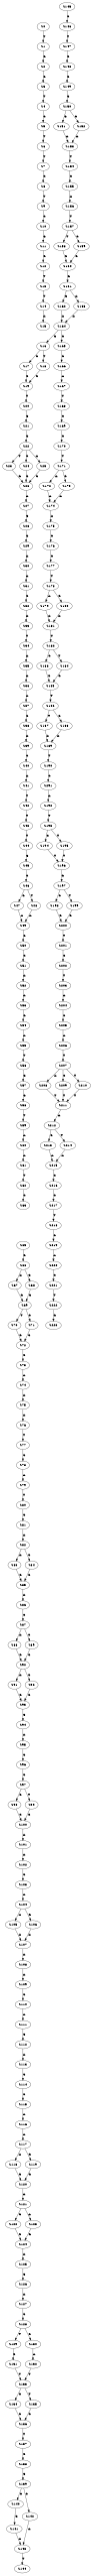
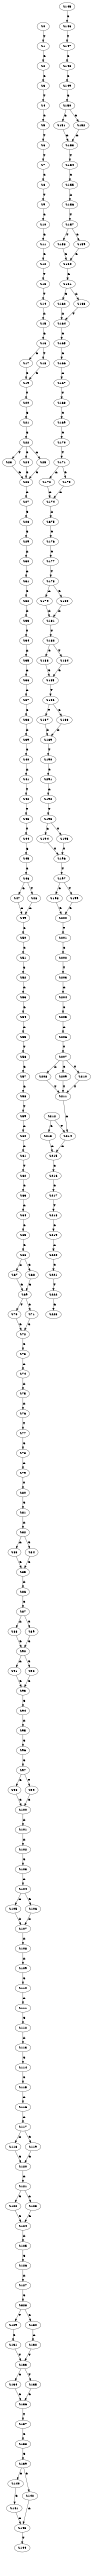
  strict digraph {
    S0
    S1
    S2
    S3
    S4
    S5
    S6
    S7
    S8
    S9
    S10
    S11
    S12
    S13
    S14
    S15
    S16
    S17
    S18
    S19
    S20
    S21
    S22
    S23
    S24
    S25
    S26
    S27
    S28
    S29
    S30
    S31
    S32
    S33
    S34
    S35
    S36
    S37
    S38
    S39
    S40
    S41
    S42
    S43
    S44
    S45
    S46
    S47
    S48
    S49
    S50
    S51
    S52
    S53
    S54
    S55
    S56
    S57
    S58
    S59
    S60
    S61
    S62
    S63
+   S64
    S65
    S66
    S67
    S68
    S69
    S70
    S71
    S72
    S73
    S74
    S75
    S76
    S77
    S78
    S79
    S80
    S81
    S82
    S83
    S84
    S85
    S86
    S87
    S88
    S89
    S90
    S91
    S92
    S93
    S94
    S95
    S96
    S97
    S98
    S99
    S100
    S101
    S102
    S103
    S104
    S105
    S106
    S107
    S108
    S109
    S110
    S111
    S112
    S113
    S114
    S115
    S116
    S117
    S118
    S119
    S120
    S121
    S122
    S123
    S124
    S125
    S126
    S127
-   S128
+   S128 [label=S828]
    S129
    S130
    S131
    S132
    S133
    S134
    S135
    S136
    S137
    S138
    S139
    S140
    S142
    S141
    S143
    S144
    S145
    S146
    S147
    S148
    S149
    S150
    S151
    S152
    S153
    S154
    S155
    S156
    S157
    S158
    S159
    S160
    S161
    S162
    S163
    S164
    S165
    S166
    S167
    S168
    S169
    S170
    S171
    S172
    S173
    S174
-   S175
+   S175 [label=S675]
    S176
    S177
    S178
    S179
    S180
    S181
    S182
    S183
    S184
    S185
    S186
    S187
    S188
    S189
    S190
    n192 [label=S291]
    S192
    S193
    S194
    S195
    S196
    S197
    S198
    S199
    S200
    S201
    S202
    S203
    S204
    S205
    S206
    S207
    S208
    S209
    S210
    S211
    S212
    S213
    S214
    S215
    S216
    S217
    S218
    S219
    S220
    S221
    S222
    S223
    S0 -> S1 [label=T]
    S1 -> S2 [label=G]
    S2 -> S3 [label=C]
    S3 -> S4 [label=T]
    S4 -> S5 [label=C]
    S5 -> S6 [label=T]
    S6 -> S7 [label=T]
    S7 -> S8 [label=C]
    S8 -> S9 [label=T]
    S9 -> S10 [label=C]
    S10 -> S11 [label=G]
    S11 -> S12 [label=G]
    S12 -> S13 [label=T]
    S13 -> S14 [label=T]
    S14 -> S15 [label=A]
-   S164 -> S16 [label=G]
+   S15 -> S16 [label=G]
    S16 -> S17 [label=C]
    S16 -> S18 [label=T]
    S17 -> S19 [label=C]
    S18 -> S19 [label=C]
    S19 -> S20 [label=T]
    S20 -> S21 [label=G]
    S21 -> S22 [label=G]
    S22 -> S23 [label=T]
    S22 -> S24 [label=C]
    S22 -> S25 [label=A]
    S23 -> S26 [label=G]
    S24 -> S26 [label=G]
    S25 -> S26 [label=G]
    S26 -> S27 [label=A]
    S27 -> S28 [label=G]
    S28 -> S29 [label=G]
    S29 -> S30 [label=A]
    S30 -> S31 [label=A]
    S31 -> S32 [label=G]
    S32 -> S33 [label=A]
    S33 -> S34 [label=T]
    S34 -> S35 [label=A]
    S35 -> S36 [label=A]
    S36 -> S37 [label=A]
    S37 -> S38 [label=G]
    S38 -> S39 [label=A]
    S39 -> S40 [label=C]
    S40 -> S41 [label=A]
    S41 -> S42 [label=T]
    S42 -> S43 [label=T]
    S43 -> S44 [label=T]
    S44 -> S45 [label=G]
    S45 -> S46 [label=C]
    S46 -> S47 [label=G]
    S46 -> S48 [label=T]
    S47 -> S49 [label=A]
    S48 -> S49 [label=A]
    S49 -> S50 [label=C]
    S50 -> S51 [label=C]
-   S51 -> S52 [label=A]
+   S51 -> S52 [label=G]
    S52 -> S53 [label=A]
    S53 -> S54 [label=G]
    S54 -> S55 [label=A]
    S55 -> S56 [label=T]
    S56 -> S57 [label=G]
    S57 -> S58 [label=G]
    S58 -> S59 [label=T]
    S59 -> S60 [label=A]
    S60 -> S61 [label=A]
    S61 -> S62 [label=T]
    S62 -> S63 [label=C]
+   S63 -> S64 [label=A]
+   S64 -> S65 [label=C]
    S65 -> S66 [label=G]
    S66 -> S67 [label=A]
    S66 -> S68 [label=G]
    S67 -> S69 [label=G]
    S68 -> S69 [label=G]
    S69 -> S70 [label=T]
    S69 -> S71 [label=C]
    S70 -> S72 [label=G]
    S71 -> S72 [label=G]
    S72 -> S73 [label=G]
    S73 -> S74 [label=A]
    S74 -> S75 [label=A]
    S75 -> S76 [label=A]
    S76 -> S77 [label=T]
    S77 -> S78 [label=G]
    S78 -> S79 [label=A]
    S79 -> S80 [label=T]
    S80 -> S81 [label=G]
    S81 -> S82 [label=A]
    S82 -> S83 [label=A]
    S82 -> S84 [label=G]
    S83 -> S85 [label=G]
    S84 -> S85 [label=G]
    S85 -> S86 [label=A]
    S86 -> S87 [label=C]
    S87 -> S88 [label=A]
    S87 -> S89 [label=C]
    S88 -> S90 [label=G]
    S89 -> S90 [label=G]
    S90 -> S91 [label=A]
    S90 -> S92 [label=G]
    S91 -> S93 [label=G]
    S92 -> S93 [label=G]
    S93 -> S94 [label=G]
    S94 -> S95 [label=A]
    S95 -> S96 [label=G]
    S96 -> S97 [label=G]
    S97 -> S98 [label=C]
    S97 -> S99 [label=T]
    S98 -> S100 [label=C]
    S99 -> S100 [label=C]
    S100 -> S101 [label=A]
    S101 -> S102 [label=A]
    S102 -> S103 [label=G]
    S103 -> S104 [label=A]
    S104 -> S105 [label=A]
    S104 -> S106 [label=G]
    S105 -> S107 [label=A]
    S106 -> S107 [label=A]
    S107 -> S108 [label=A]
    S108 -> S109 [label=A]
    S109 -> S110 [label=G]
    S110 -> S111 [label=A]
    S111 -> S112 [label=G]
    S112 -> S113 [label=A]
    S113 -> S114 [label=G]
    S114 -> S115 [label=C]
    S115 -> S116 [label=A]
    S116 -> S117 [label=A]
    S117 -> S118 [label=A]
    S117 -> S119 [label=G]
    S118 -> S120 [label=G]
    S119 -> S120 [label=G]
    S120 -> S121 [label=A]
    S121 -> S122 [label=G]
    S121 -> S123 [label=A]
    S122 -> S124 [label=G]
    S123 -> S124 [label=G]
    S124 -> S125 [label=A]
    S125 -> S126 [label=G]
    S126 -> S127 [label=A]
    S127 -> S128 [label=G]
    S128 -> S129 [label=T]
    S128 -> S130 [label=C]
    S129 -> S131 [label=G]
    S130 -> S132 [label=A]
    S131 -> S133 [label=T]
    S132 -> S133 [label=T]
    S133 -> S134 [label=C]
    S133 -> S135 [label=T]
    S134 -> S136 [label=C]
    S135 -> S136 [label=C]
    S136 -> S137 [label=T]
    S137 -> S138 [label=G]
    S138 -> S139 [label=G]
    S139 -> S140 [label=C]
    S139 -> S142 [label=C]
    S140 -> S141 [label=G]
    S142 -> S143 [label=A]
    S141 -> S143 [label=A]
    S143 -> S144 [label=T]
    S145 -> S146 [label=C]
    S146 -> S147 [label=T]
    S147 -> S148 [label=G]
    S148 -> S149 [label=G]
    S149 -> S150 [label=G]
    S150 -> S151 [label=G]
    S150 -> S152 [label=C]
    S151 -> S153 [label=A]
    S152 -> S153 [label=A]
    S153 -> S154 [label=T]
    S154 -> S155 [label=C]
    S155 -> S156 [label=A]
    S156 -> S157 [label=T]
    S157 -> S158 [label=T]
    S157 -> S159 [label=C]
    S158 -> S160 [label=G]
    S159 -> S160 [label=G]
    S160 -> S161 [label=G]
    S161 -> S162 [label=G]
    S161 -> S163 [label=A]
    S162 -> S164 [label=A]
-   S163 -> S164 [label=A]
+   S163 -> S164 [label=T]
    S164 -> S165 [label=C]
    S165 -> S166 [label=C]
    S166 -> S167 [label=A]
    S167 -> S168 [label=T]
    S168 -> S169 [label=C]
    S169 -> S170 [label=C]
    S170 -> S171 [label=T]
    S171 -> S172 [label=A]
    S171 -> S173 [label=G]
    S172 -> S174 [label=A]
    S173 -> S174 [label=A]
    S174 -> S175 [label=A]
    S175 -> S176 [label=C]
    S176 -> S177 [label=C]
    S177 -> S178 [label=T]
    S178 -> S179 [label=A]
    S178 -> S180 [label=G]
    S179 -> S181 [label=A]
    S180 -> S181 [label=A]
    S181 -> S182 [label=T]
    S182 -> S183 [label=C]
    S182 -> S184 [label=T]
    S183 -> S185 [label=G]
    S184 -> S185 [label=G]
    S185 -> S186 [label=T]
    S186 -> S187 [label=T]
    S186 -> S188 [label=C]
    S187 -> S189 [label=A]
    S188 -> S189 [label=A]
    S189 -> S190 [label=T]
    S190 -> n192 [label=C]
    n192 -> S192 [label=A]
    S192 -> S193 [label=T]
    S193 -> S194 [label=C]
    S193 -> S195 [label=T]
    S194 -> S196 [label=T]
    S195 -> S196 [label=T]
-   S196 -> S197 [label=G]
+   S196 -> S197 [label=T]
    S197 -> S198 [label=C]
    S197 -> S199 [label=T]
    S198 -> S200 [label=G]
    S199 -> S200 [label=G]
    S200 -> S201 [label=T]
    S201 -> S202 [label=C]
    S202 -> S203 [label=T]
    S203 -> S204 [label=A]
    S204 -> S205 [label=C]
    S205 -> S206 [label=A]
    S206 -> S207 [label=T]
    S207 -> S208 [label=A]
    S207 -> S209 [label=C]
    S207 -> S210 [label=T]
    S208 -> S211 [label=T]
    S209 -> S211 [label=T]
    S210 -> S211 [label=T]
-   S211 -> S212 [label=A]
+   S211 -> S214 [label=A]
    S212 -> S213 [label=C]
    S212 -> S214 [label=T]
    S213 -> S215 [label=A]
    S214 -> S215 [label=A]
    S215 -> S216 [label=C]
    S216 -> S217 [label=C]
    S217 -> S218 [label=T]
    S218 -> S219 [label=C]
    S219 -> S220 [label=A]
    S220 -> S221 [label=C]
    S221 -> S222 [label=T]
    S222 -> S223 [label=G]
  }
